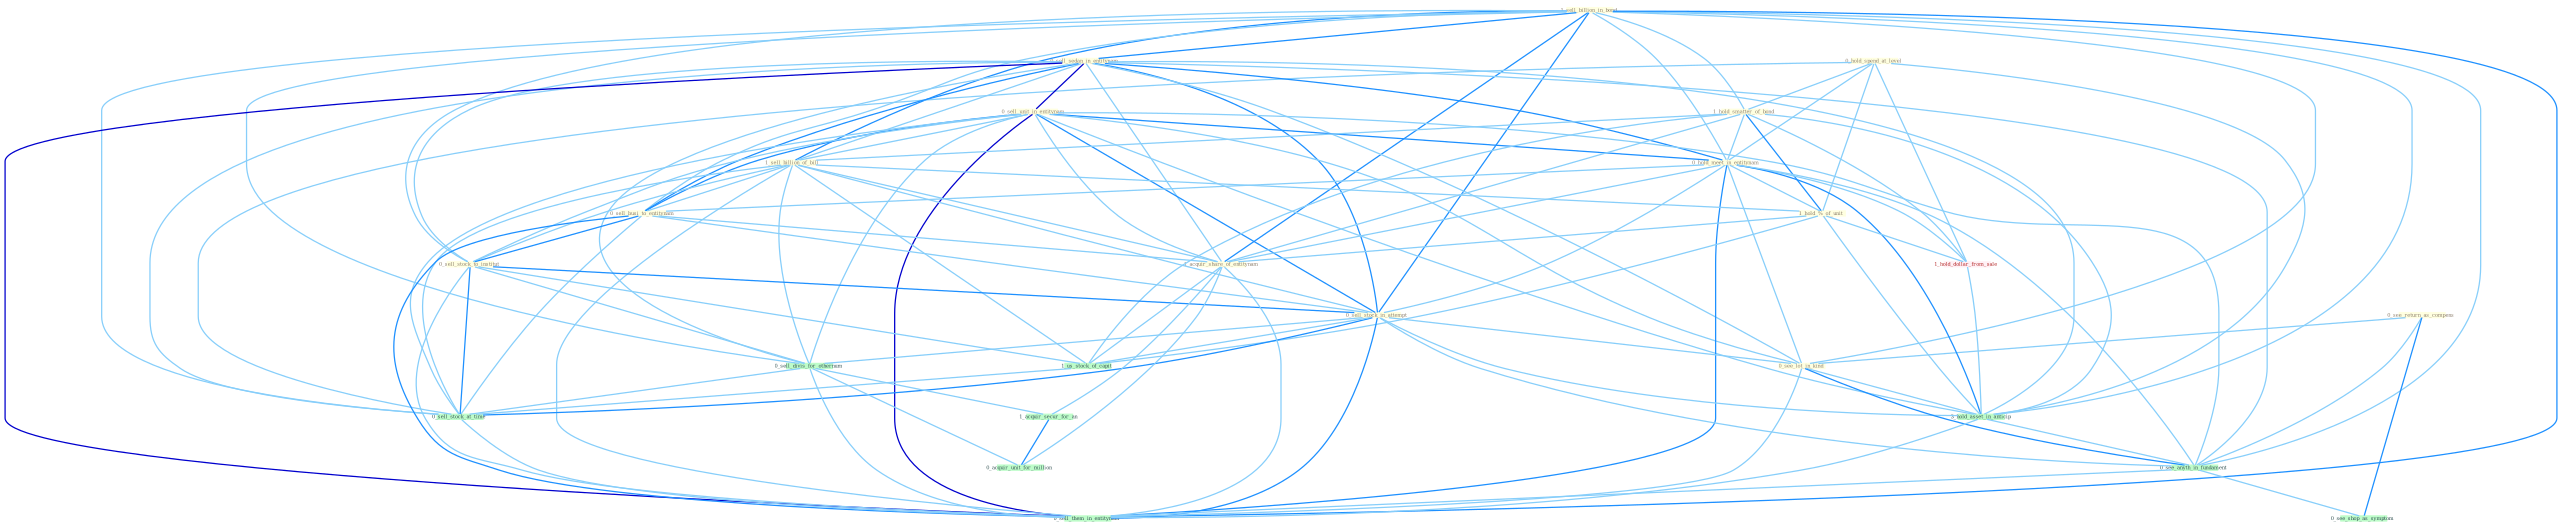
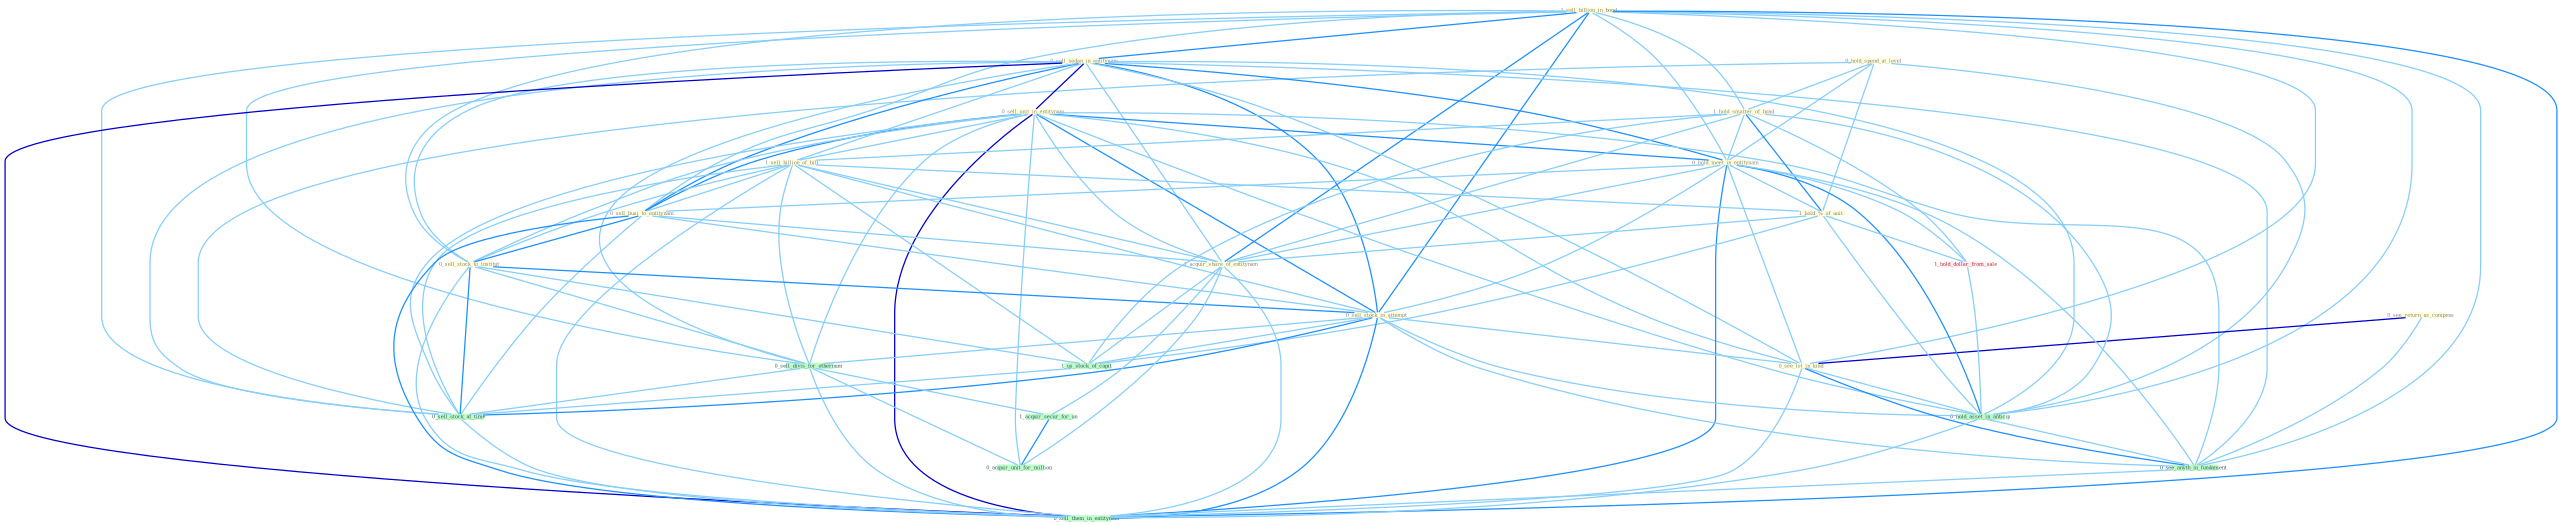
  graph {
    node [color="#ffffe0" fixedsize=true fontcolor="#8b7d6b" fontsize=4 shape=polygon style=filled]
    edge [color="#87cefa" w=1]
    "1_sell_billion_in_bond " [height=.06 width=.5]
    "0_hold_spend_at_level " [height=.06 width=.5]
    "0_sell_sedan_in_entitynam " [height=.06 width=.5]
    "0_sell_unit_in_entitynam " [height=.06 width=.5]
    "0_see_return_as_compens " [height=.06 width=.5]
    "1_hold_smatter_of_bond " [height=.06 width=.5]
    "0_hold_meet_in_entitynam " [height=.06 width=.5]
    "1_sell_billion_of_bill " [height=.06 width=.5]
    "0_sell_busi_to_entitynam " [height=.06 width=.5]
    "0_sell_stock_to_institut " [height=.06 width=.5]
    "1_hold_%_of_unit " [height=.06 width=.5]
    "0_sell_stock_in_attempt " [height=.06 width=.5]
    "1_acquir_share_of_entitynam " [height=.06 width=.5]
    "0_see_lot_in_kind " [height=.06 width=.5]
    "1_hold_dollar_from_sale " [color="#fff0f5" fontcolor="#b22222" height=.06 width=.5]
    "0_sell_divis_for_othernum " [color="#BDFCC9" fontcolor="#2f4f4f" height=.06 width=.5]
-   "0_hold_asset_in_anticip " [color="#BDFCC9" fontcolor="#2f4f4f" height=.06 width=.5 label="3_hold_asset_in_anticip"]
+   "0_hold_asset_in_anticip " [color="#BDFCC9" fontcolor="#2f4f4f" height=.06 width=.5]
    "0_sell_stock_at_time " [color="#BDFCC9" fontcolor="#2f4f4f" height=.06 width=.5]
    "0_see_anyth_in_fundament " [color="#BDFCC9" fontcolor="#2f4f4f" height=.06 width=.5]
    "0_sell_them_in_entitynam " [color="#BDFCC9" fontcolor="#2f4f4f" height=.06 width=.5]
    "0_acquir_unit_for_million " [color="#BDFCC9" fontcolor="#2f4f4f" height=.06 width=.5]
-   "0_see_shop_as_symptom " [color="#BDFCC9" fontcolor="#2f4f4f" height=.06 width=.5]
    "1_us_stock_of_capit " [color="#BDFCC9" fontcolor="#2f4f4f" height=.06 width=.5]
    "1_acquir_secur_for_an " [color="#BDFCC9" fontcolor="#2f4f4f" height=.06 width=.5]
    subgraph sub_1 {
      "1_sell_billion_in_bond "
      "0_hold_spend_at_level "
      "0_sell_sedan_in_entitynam "
      "0_sell_unit_in_entitynam "
      "0_see_return_as_compens "
      "1_hold_smatter_of_bond "
      "0_hold_meet_in_entitynam "
      "1_sell_billion_of_bill "
      "0_sell_busi_to_entitynam "
      "0_sell_stock_to_institut "
      "1_hold_%_of_unit "
      "0_sell_stock_in_attempt "
      "1_acquir_share_of_entitynam "
      "0_see_lot_in_kind "
    }
    subgraph sub_2 {
      "1_hold_dollar_from_sale "
    }
    "1_sell_billion_in_bond " -- "0_sell_sedan_in_entitynam " [color="#1e90ff" w=2]
    "1_sell_billion_in_bond " -- "1_hold_smatter_of_bond "
    "1_sell_billion_in_bond " -- "0_hold_meet_in_entitynam "
-   "1_sell_billion_in_bond " -- "1_sell_billion_of_bill " [color="#1e90ff" w=2]
    "1_sell_billion_in_bond " -- "0_sell_busi_to_entitynam "
    "1_sell_billion_in_bond " -- "0_sell_stock_to_institut "
    "1_sell_billion_in_bond " -- "0_sell_stock_in_attempt " [color="#1e90ff" w=2]
    "1_sell_billion_in_bond " -- "1_acquir_share_of_entitynam " [color="#1e90ff" w=2]
    "1_sell_billion_in_bond " -- "0_see_lot_in_kind "
    "1_sell_billion_in_bond " -- "0_sell_divis_for_othernum "
    "1_sell_billion_in_bond " -- "0_hold_asset_in_anticip "
    "1_sell_billion_in_bond " -- "0_sell_stock_at_time "
    "1_sell_billion_in_bond " -- "0_see_anyth_in_fundament "
    "1_sell_billion_in_bond " -- "0_sell_them_in_entitynam " [color="#1e90ff" w=2]
    "0_hold_spend_at_level " -- "1_hold_smatter_of_bond "
    "0_hold_spend_at_level " -- "0_hold_meet_in_entitynam "
    "0_hold_spend_at_level " -- "1_hold_%_of_unit "
-   "0_hold_spend_at_level " -- "1_hold_dollar_from_sale "
    "0_hold_spend_at_level " -- "0_hold_asset_in_anticip "
    "0_hold_spend_at_level " -- "0_sell_stock_at_time "
    "0_sell_sedan_in_entitynam " -- "0_sell_unit_in_entitynam " [color="#0000cd" w=3]
    "0_sell_sedan_in_entitynam " -- "0_hold_meet_in_entitynam " [color="#1e90ff" w=2]
    "0_sell_sedan_in_entitynam " -- "1_sell_billion_of_bill "
    "0_sell_sedan_in_entitynam " -- "0_sell_busi_to_entitynam " [color="#1e90ff" w=2]
    "0_sell_sedan_in_entitynam " -- "0_sell_stock_to_institut "
    "0_sell_sedan_in_entitynam " -- "0_sell_stock_in_attempt " [color="#1e90ff" w=2]
    "0_sell_sedan_in_entitynam " -- "1_acquir_share_of_entitynam "
    "0_sell_sedan_in_entitynam " -- "0_see_lot_in_kind "
    "0_sell_sedan_in_entitynam " -- "0_sell_divis_for_othernum "
    "0_sell_sedan_in_entitynam " -- "0_hold_asset_in_anticip "
    "0_sell_sedan_in_entitynam " -- "0_sell_stock_at_time "
    "0_sell_sedan_in_entitynam " -- "0_see_anyth_in_fundament "
    "0_sell_sedan_in_entitynam " -- "0_sell_them_in_entitynam " [color="#0000cd" w=3]
    "0_sell_unit_in_entitynam " -- "0_hold_meet_in_entitynam " [color="#1e90ff" w=2]
    "0_sell_unit_in_entitynam " -- "1_sell_billion_of_bill "
    "0_sell_unit_in_entitynam " -- "0_sell_busi_to_entitynam " [color="#1e90ff" w=2]
    "0_sell_unit_in_entitynam " -- "0_sell_stock_to_institut "
    "0_sell_unit_in_entitynam " -- "0_sell_stock_in_attempt " [color="#1e90ff" w=2]
    "0_sell_unit_in_entitynam " -- "1_acquir_share_of_entitynam "
    "0_sell_unit_in_entitynam " -- "0_see_lot_in_kind "
    "0_sell_unit_in_entitynam " -- "0_sell_divis_for_othernum "
    "0_sell_unit_in_entitynam " -- "0_hold_asset_in_anticip "
    "0_sell_unit_in_entitynam " -- "0_sell_stock_at_time "
    "0_sell_unit_in_entitynam " -- "0_see_anyth_in_fundament "
    "0_sell_unit_in_entitynam " -- "0_sell_them_in_entitynam " [color="#0000cd" w=3]
-   "0_see_return_as_compens " -- "0_see_lot_in_kind "
+   "0_sell_unit_in_entitynam " -- "0_acquir_unit_for_million "
+   "0_see_return_as_compens " -- "0_see_lot_in_kind " [color="#0000cd"]
    "0_see_return_as_compens " -- "0_see_anyth_in_fundament "
-   "0_see_return_as_compens " -- "0_see_shop_as_symptom " [color="#1e90ff" w=2]
    "1_hold_smatter_of_bond " -- "0_hold_meet_in_entitynam "
    "1_hold_smatter_of_bond " -- "1_sell_billion_of_bill "
    "1_hold_smatter_of_bond " -- "1_hold_%_of_unit " [color="#1e90ff" w=2]
    "1_hold_smatter_of_bond " -- "1_acquir_share_of_entitynam "
    "1_hold_smatter_of_bond " -- "1_hold_dollar_from_sale "
    "1_hold_smatter_of_bond " -- "0_hold_asset_in_anticip "
    "1_hold_smatter_of_bond " -- "1_us_stock_of_capit "
    "0_hold_meet_in_entitynam " -- "0_sell_busi_to_entitynam "
    "0_hold_meet_in_entitynam " -- "1_hold_%_of_unit "
    "0_hold_meet_in_entitynam " -- "0_sell_stock_in_attempt "
    "0_hold_meet_in_entitynam " -- "1_acquir_share_of_entitynam "
    "0_hold_meet_in_entitynam " -- "0_see_lot_in_kind "
    "0_hold_meet_in_entitynam " -- "1_hold_dollar_from_sale "
    "0_hold_meet_in_entitynam " -- "0_hold_asset_in_anticip " [color="#1e90ff" w=2]
    "0_hold_meet_in_entitynam " -- "0_see_anyth_in_fundament "
    "0_hold_meet_in_entitynam " -- "0_sell_them_in_entitynam " [color="#1e90ff" w=2]
    "1_sell_billion_of_bill " -- "0_sell_busi_to_entitynam "
    "1_sell_billion_of_bill " -- "0_sell_stock_to_institut "
    "1_sell_billion_of_bill " -- "1_hold_%_of_unit "
    "1_sell_billion_of_bill " -- "0_sell_stock_in_attempt "
    "1_sell_billion_of_bill " -- "1_acquir_share_of_entitynam "
    "1_sell_billion_of_bill " -- "0_sell_divis_for_othernum "
    "1_sell_billion_of_bill " -- "0_sell_stock_at_time "
    "1_sell_billion_of_bill " -- "0_sell_them_in_entitynam "
    "1_sell_billion_of_bill " -- "1_us_stock_of_capit "
    "0_sell_busi_to_entitynam " -- "0_sell_stock_to_institut " [color="#1e90ff" w=2]
    "0_sell_busi_to_entitynam " -- "0_sell_stock_in_attempt "
    "0_sell_busi_to_entitynam " -- "1_acquir_share_of_entitynam "
    "0_sell_busi_to_entitynam " -- "0_sell_stock_at_time "
    "0_sell_busi_to_entitynam " -- "0_sell_them_in_entitynam " [color="#1e90ff" w=2]
    "0_sell_stock_to_institut " -- "0_sell_stock_in_attempt " [color="#1e90ff" w=2]
    "0_sell_stock_to_institut " -- "0_sell_divis_for_othernum "
    "0_sell_stock_to_institut " -- "0_sell_stock_at_time " [color="#1e90ff" w=2]
    "0_sell_stock_to_institut " -- "0_sell_them_in_entitynam "
    "0_sell_stock_to_institut " -- "1_us_stock_of_capit "
    "1_hold_%_of_unit " -- "1_acquir_share_of_entitynam "
    "1_hold_%_of_unit " -- "1_hold_dollar_from_sale "
    "1_hold_%_of_unit " -- "0_hold_asset_in_anticip "
    "1_hold_%_of_unit " -- "1_us_stock_of_capit "
    "0_sell_stock_in_attempt " -- "0_see_lot_in_kind "
    "0_sell_stock_in_attempt " -- "0_sell_divis_for_othernum "
    "0_sell_stock_in_attempt " -- "0_hold_asset_in_anticip "
    "0_sell_stock_in_attempt " -- "0_sell_stock_at_time " [color="#1e90ff" w=2]
    "0_sell_stock_in_attempt " -- "0_see_anyth_in_fundament "
    "0_sell_stock_in_attempt " -- "0_sell_them_in_entitynam " [color="#1e90ff" w=2]
    "0_sell_stock_in_attempt " -- "1_us_stock_of_capit "
    "1_acquir_share_of_entitynam " -- "0_sell_them_in_entitynam "
    "1_acquir_share_of_entitynam " -- "0_acquir_unit_for_million "
    "1_acquir_share_of_entitynam " -- "1_us_stock_of_capit "
    "1_acquir_share_of_entitynam " -- "1_acquir_secur_for_an "
    "0_see_lot_in_kind " -- "0_hold_asset_in_anticip "
    "0_see_lot_in_kind " -- "0_see_anyth_in_fundament " [color="#1e90ff" w=2]
    "0_see_lot_in_kind " -- "0_sell_them_in_entitynam "
    "1_hold_dollar_from_sale " -- "0_hold_asset_in_anticip "
    "0_sell_divis_for_othernum " -- "0_sell_stock_at_time "
    "0_sell_divis_for_othernum " -- "0_sell_them_in_entitynam "
    "0_sell_divis_for_othernum " -- "0_acquir_unit_for_million "
    "0_sell_divis_for_othernum " -- "1_acquir_secur_for_an "
    "0_hold_asset_in_anticip " -- "0_see_anyth_in_fundament "
    "0_hold_asset_in_anticip " -- "0_sell_them_in_entitynam "
    "0_sell_stock_at_time " -- "0_sell_them_in_entitynam "
    "0_see_anyth_in_fundament " -- "0_sell_them_in_entitynam "
-   "0_see_anyth_in_fundament " -- "0_see_shop_as_symptom "
    "1_us_stock_of_capit " -- "0_sell_stock_at_time "
    "1_acquir_secur_for_an " -- "0_acquir_unit_for_million " [color="#1e90ff" w=2]
  }
